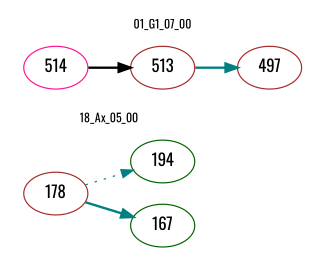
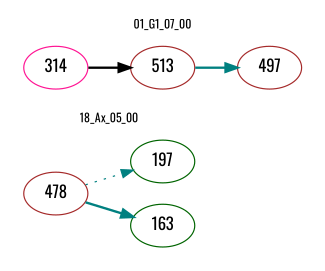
  digraph {
    fontname=Oswald
    rankdir=LR
    node [color=brown fontname=Oswald]
    edge [color=teal fontname=Oswald style=bold]
-   n1 [label=178]
-   n2 [color=darkgreen label=167]
-   n3 [color=darkgreen label=194]
+   n1 [label=478]
+   n2 [color=darkgreen label=163]
+   n3 [color=darkgreen label=197]
    n4 [label=513]
    n5 [label=497]
-   n6 [color=deeppink label=514]
+   n6 [color=deeppink label=314]
    subgraph cluster_1 {
      color=white
      fontsize=10
      label="18_Ax_05_00"
      n1
      n2
      n3
    }
    subgraph cluster_2 {
      color=white
      fontsize=10
      label="01_G1_07_00"
      n4
      n5
      n6
    }
    n1 -> n2
    n1 -> n3 [style=dotted]
    n4 -> n5
    n6 -> n4 [color=black]
  }
